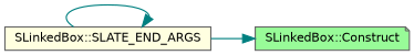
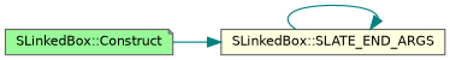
  digraph {
    rankdir=RL
    node [fontname=Helvetica fontsize=10 style=filled]
    edge [color=teal dir=back fontname=Helvetica fontsize=10 labelfontname=Helvetica labelfontsize=10 style=solid]
    n1 [color=gray40 fillcolor=palegreen fontcolor=black height=0.2 label="SLinkedBox::Construct" shape=note width=0.4]
    n2 [color=grey40 fillcolor=lightyellow height=0.2 label="SLinkedBox::SLATE_END_ARGS" shape=box width=0.4]
-   n1 -> n2
+   n2 -> n1
    n2 -> n2
  }
